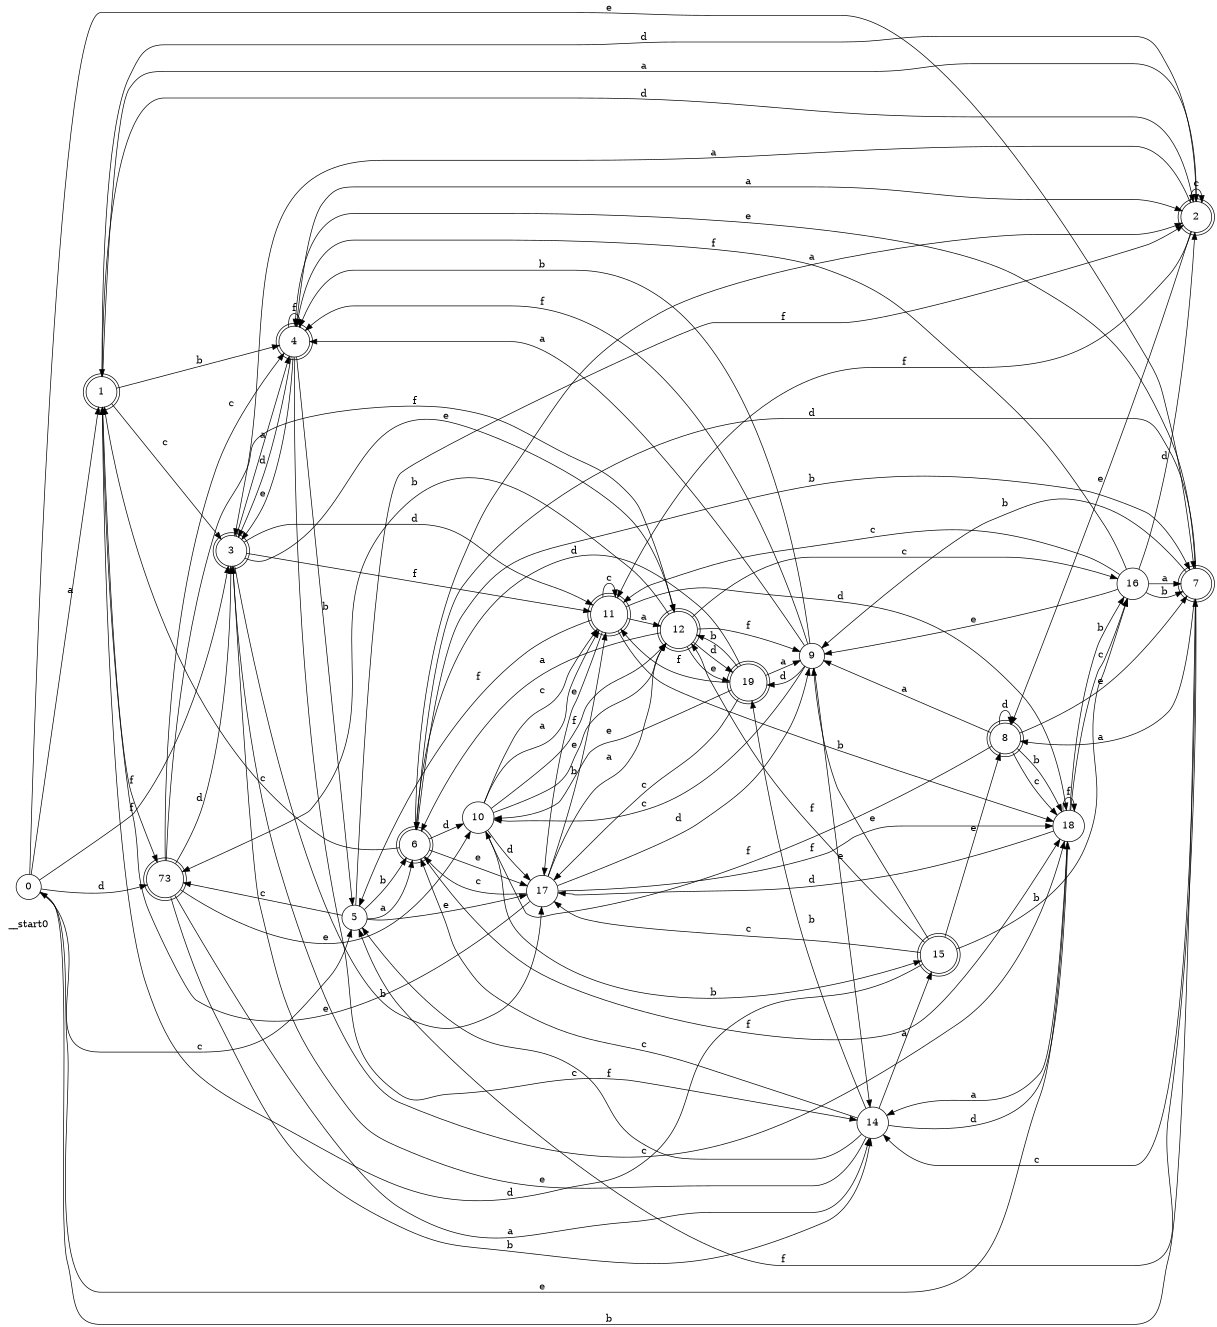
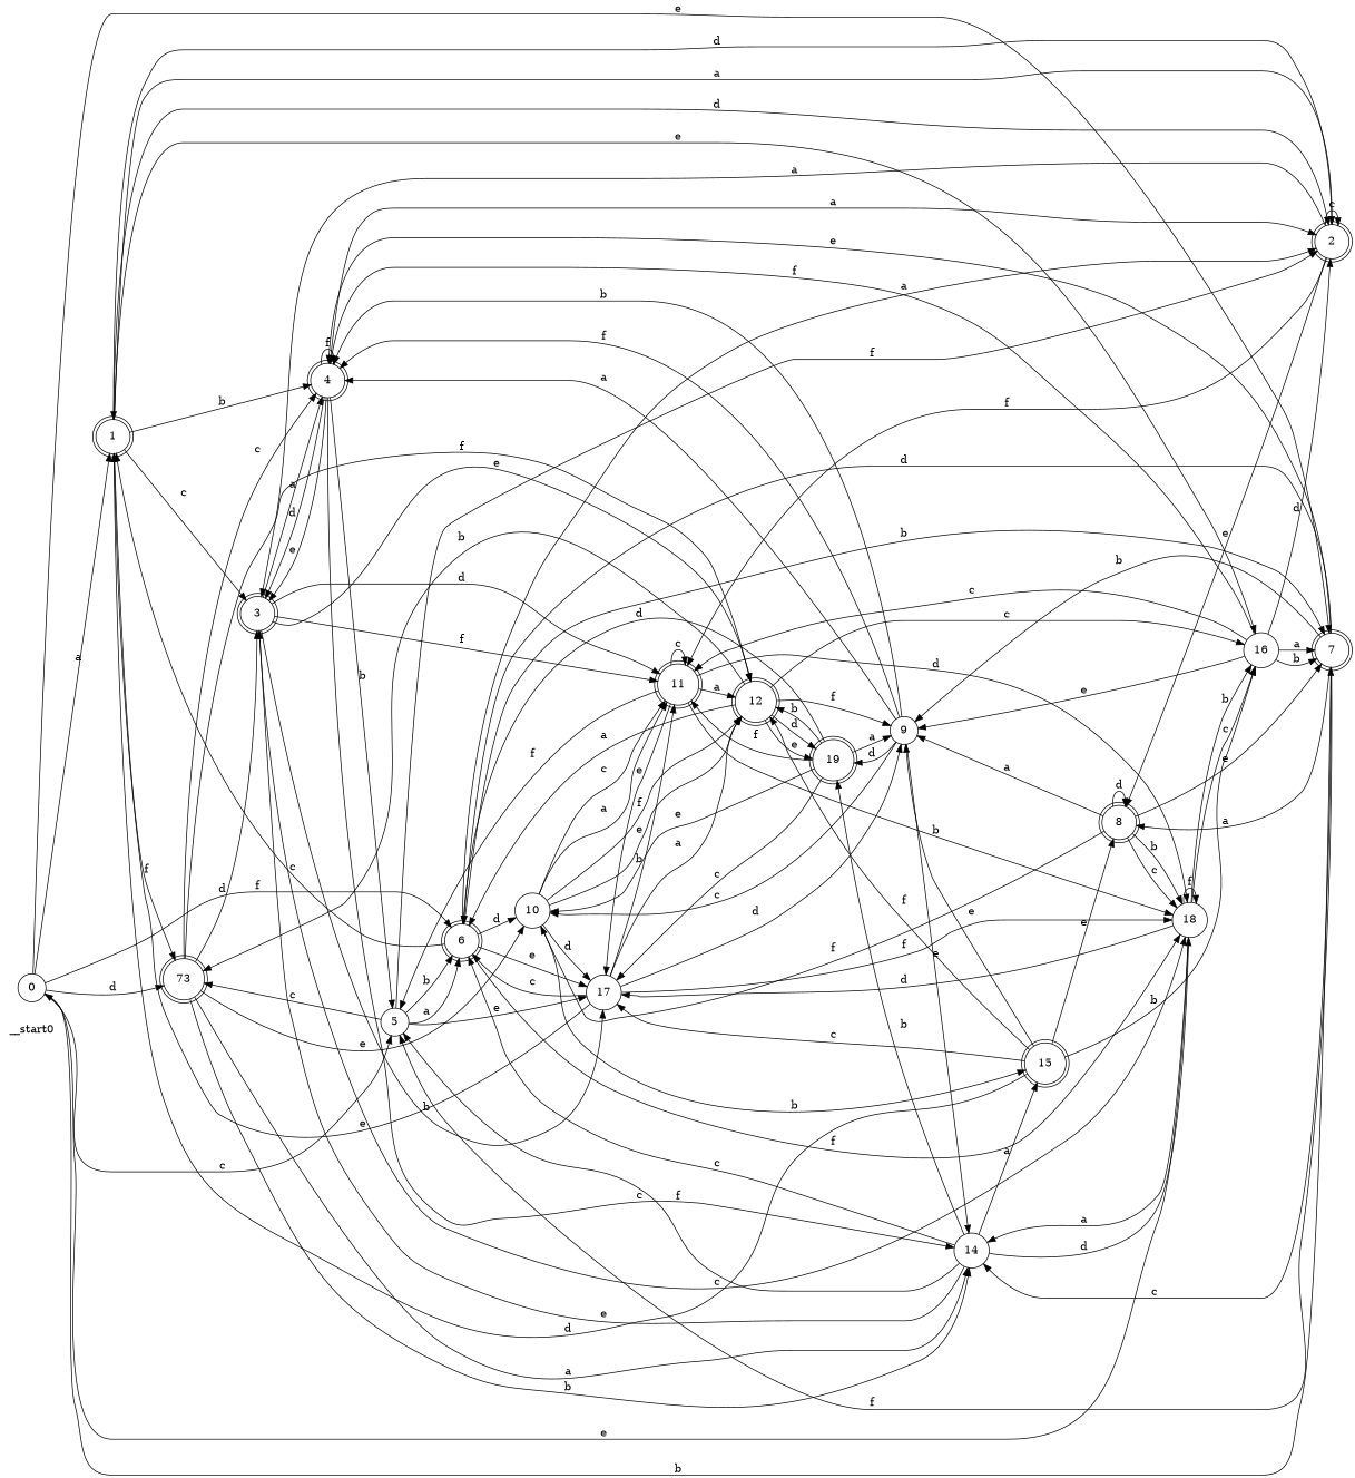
  digraph {
    rankdir=LR
    node [shape=doublecircle color=black fillcolor=white style="rounded,filled"]
    __start0 [shape=none color="" fillcolor="" style=""]
    n2 [label=0 shape=circle style=filled]
    n3 [label=1]
    n4 [label=5 shape=circle style=filled]
    n5 [label=6]
    n6 [label=7]
    n7 [label=73]
    n8 [label=2]
    n9 [label=3]
    n10 [label=4]
    n11 [label=16 shape=circle style=filled]
    n12 [label=17 shape=circle style=filled]
    n13 [label=18 shape=circle style=filled]
    n14 [label=10 shape=circle style=filled]
    n15 [label=8]
    n16 [label=14 shape=circle style=filled]
    n17 [label=9 shape=circle style=filled]
    n18 [label=12]
    n19 [label=11]
    n20 [label=19]
    n21 [label=15]
    n2 -> n3 [label=a]
    n2 -> n4 [label=c]
-   n2 -> n9 [label=f]
+   n2 -> n5 [label=f]
    n2 -> n6 [label=b]
    n2 -> n6 [label=e]
    n2 -> n7 [label=d]
    n3 -> n7 [label=f]
    n3 -> n8 [label=a]
    n3 -> n8 [label=d]
    n3 -> n9 [label=c]
    n3 -> n10 [label=b]
+   n3 -> n11 [label=e]
    n4 -> n5 [label=a]
    n4 -> n5 [label=b]
    n4 -> n7 [label=c]
    n4 -> n8 [label=f]
    n4 -> n12 [label=e]
    n5 -> n3 [label=c]
    n5 -> n6 [label=b]
    n5 -> n8 [label=a]
    n5 -> n12 [label=e]
    n5 -> n13 [label=f]
    n5 -> n14 [label=d]
    n6 -> n4 [label=f]
    n6 -> n5 [label=d]
    n6 -> n10 [label=e]
    n6 -> n15 [label=a]
    n6 -> n16 [label=c]
    n6 -> n17 [label=b]
    n7 -> n9 [label=d]
    n7 -> n10 [label=c]
    n7 -> n14 [label=e]
    n7 -> n16 [label=a]
    n7 -> n16 [label=b]
    n7 -> n18 [label=f]
    n8 -> n3 [label=d]
    n8 -> n8 [label=c]
    n8 -> n9 [label=a]
    n8 -> n15 [label=e]
    n8 -> n19 [label=f]
    n9 -> n10 [label=a]
    n9 -> n12 [label=b]
    n9 -> n13 [label=c]
    n9 -> n18 [label=e]
    n9 -> n19 [label=d]
    n9 -> n19 [label=f]
    n10 -> n4 [label=b]
    n10 -> n8 [label=a]
    n10 -> n9 [label=d]
    n10 -> n9 [label=e]
    n10 -> n10 [label=f]
    n10 -> n16 [label=c]
    n11 -> n6 [label=a]
    n11 -> n6 [label=b]
    n11 -> n8 [label=d]
    n11 -> n10 [label=f]
    n11 -> n17 [label=e]
    n11 -> n19 [label=c]
    n12 -> n3 [label=e]
    n12 -> n5 [label=c]
    n12 -> n13 [label=f]
    n12 -> n17 [label=d]
    n12 -> n18 [label=a]
    n12 -> n19 [label=b]
    n13 -> n2 [label=e]
    n13 -> n11 [label=b]
    n13 -> n11 [label=c]
    n13 -> n12 [label=d]
    n13 -> n13 [label=f]
    n13 -> n16 [label=a]
    n14 -> n12 [label=d]
    n14 -> n18 [label=e]
    n14 -> n18 [label=f]
    n14 -> n19 [label=a]
    n14 -> n19 [label=c]
    n14 -> n21 [label=b]
    n15 -> n6 [label=e]
    n15 -> n13 [label=b]
    n15 -> n13 [label=c]
    n15 -> n14 [label=f]
    n15 -> n15 [label=d]
    n15 -> n17 [label=a]
    n16 -> n4 [label=f]
    n16 -> n5 [label=c]
    n16 -> n9 [label=e]
    n16 -> n13 [label=d]
    n16 -> n20 [label=b]
    n16 -> n21 [label=a]
    n17 -> n10 [label=a]
    n17 -> n10 [label=b]
    n17 -> n10 [label=f]
    n17 -> n14 [label=c]
    n17 -> n16 [label=e]
    n17 -> n20 [label=d]
    n18 -> n5 [label=a]
    n18 -> n7 [label=b]
    n18 -> n11 [label=c]
    n18 -> n17 [label=f]
    n18 -> n20 [label=d]
    n18 -> n20 [label=e]
    n19 -> n4 [label=f]
    n19 -> n12 [label=e]
    n19 -> n13 [label=b]
    n19 -> n13 [label=d]
    n19 -> n18 [label=a]
    n19 -> n19 [label=c]
    n20 -> n5 [label=d]
    n20 -> n12 [label=c]
    n20 -> n14 [label=e]
    n20 -> n17 [label=a]
    n20 -> n18 [label=b]
    n20 -> n19 [label=f]
    n21 -> n3 [label=d]
    n21 -> n11 [label=b]
    n21 -> n12 [label=c]
    n21 -> n15 [label=e]
    n21 -> n17 [label=e]
    n21 -> n18 [label=f]
  }
